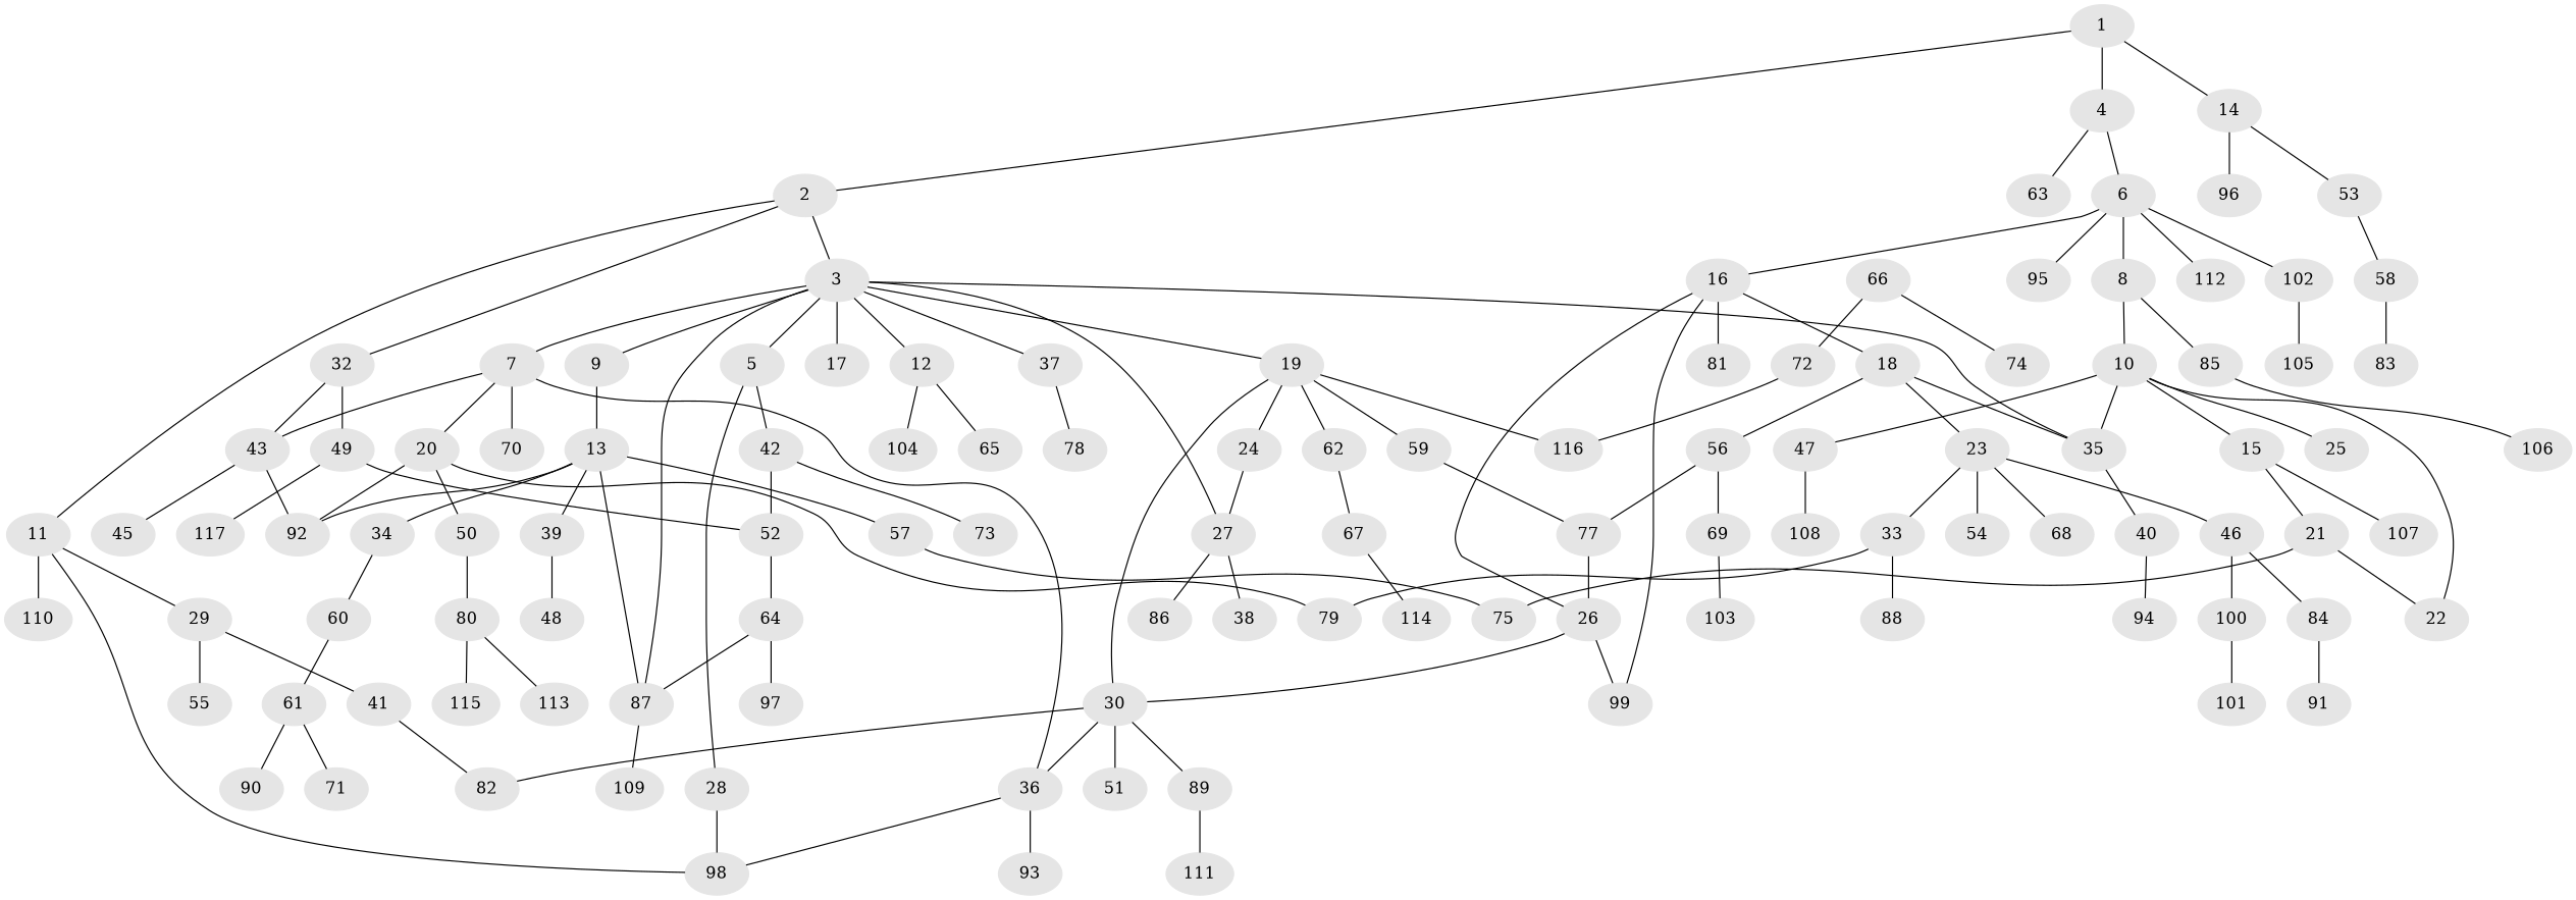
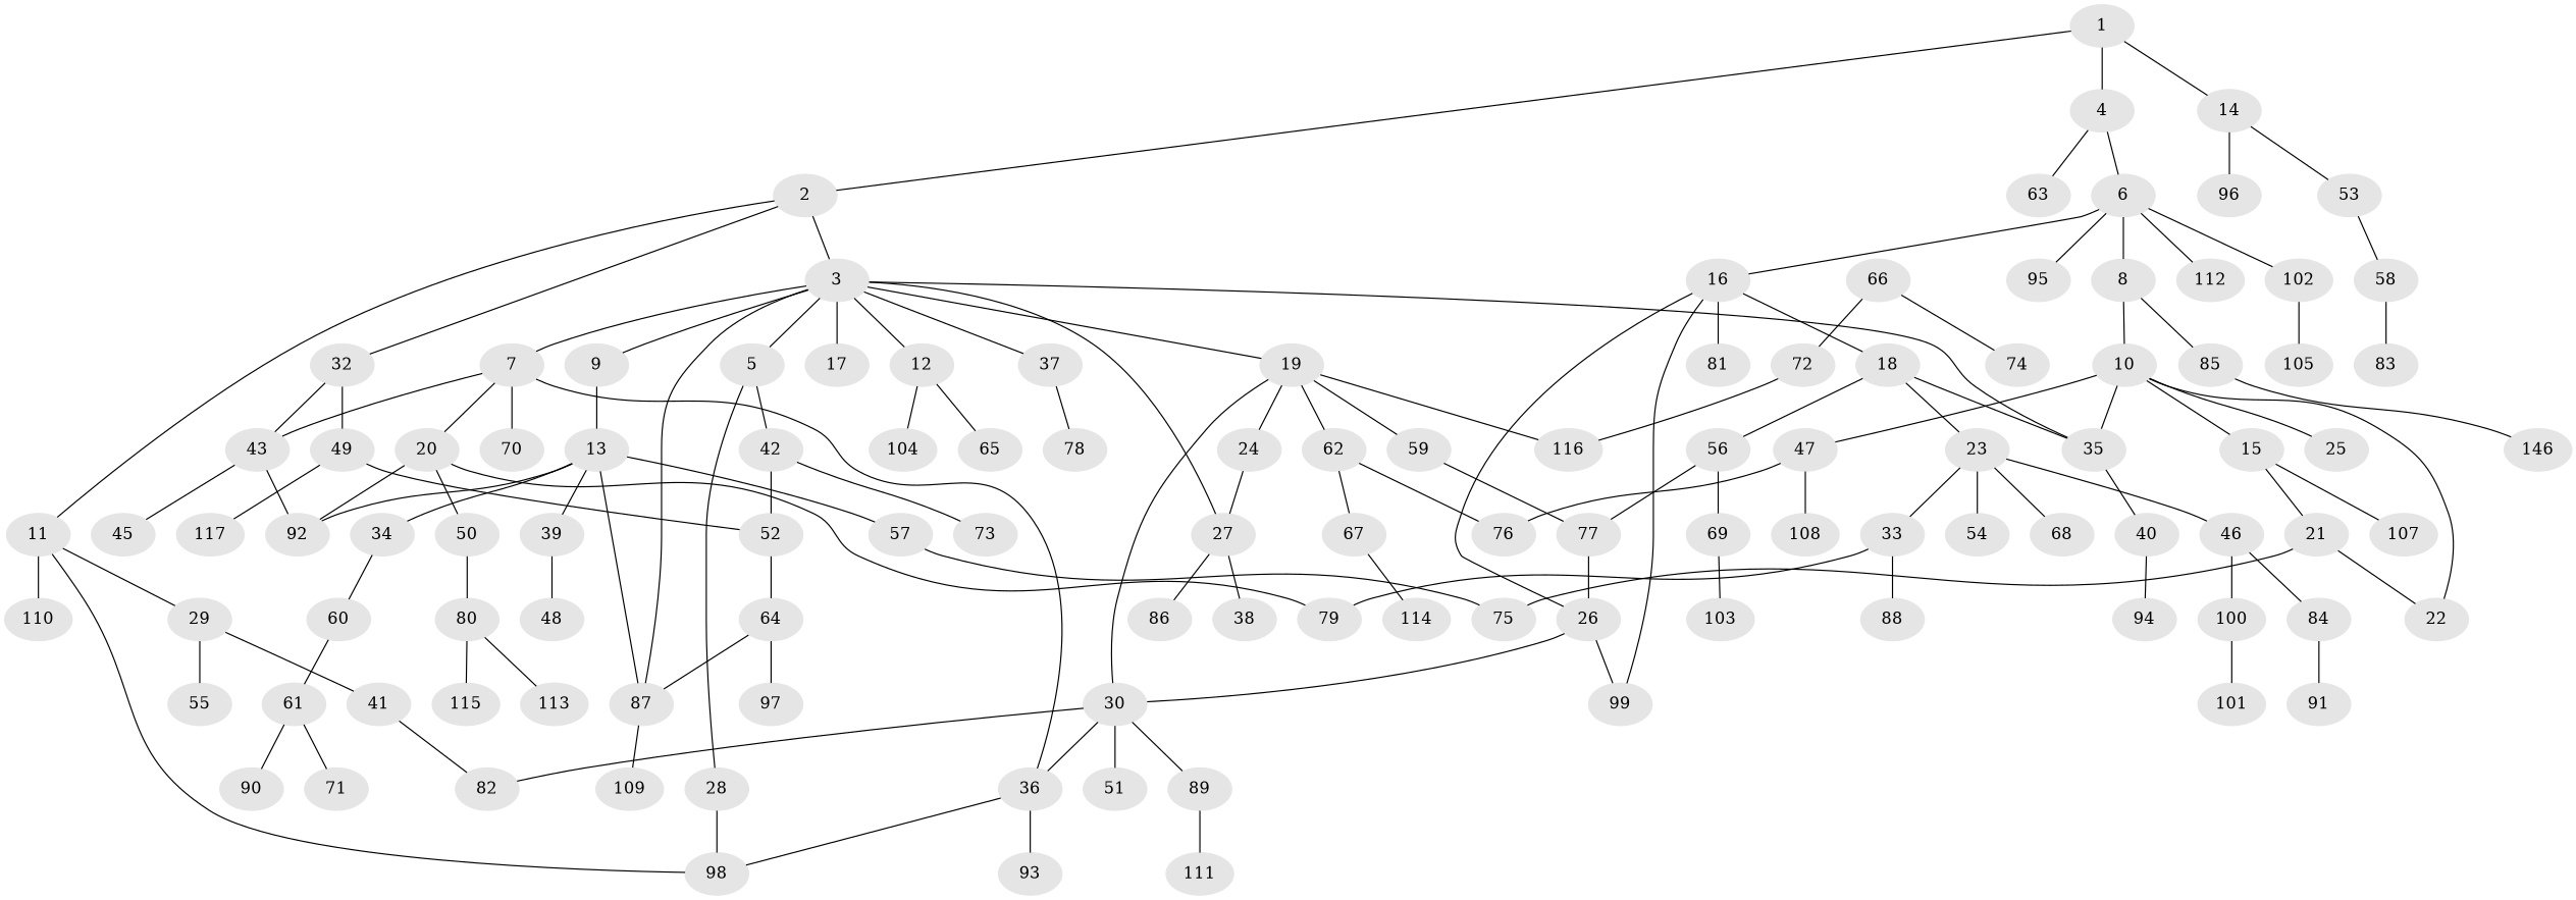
  graph {
    node [color=gray90 style=filled]
    1
    2
    4
    14
    3
    11
    32
    6
    63
    53
    96
    5
    7
    9
    12
    17
    19
    27
    35
    37
    87
    29
    98
    110
    43
    49
    28
    42
    20
    36
    70
    13
    65
    104
    24
    30
    59
    62
    116
    38
    86
    40
    78
    109
    8
    16
    95
    102
    112
    52
    73
    10
    85
    18
    26
    81
    99
    105
    92
    50
    79
    93
    45
    15
    22
    25
    47
-   106
+   106 [label=146]
    34
    39
    57
    21
    107
+   76
    108
    41
    55
    60
    48
    75
    58
    66
    72
    74
    23
    56
    33
    46
    54
    68
    69
    77
    51
    82
    89
    67
    80
    88
    84
    100
    111
    117
    61
    94
    64
    91
    101
    113
    115
    97
    83
    103
    71
    90
    114
    1 -- 2
    1 -- 4
    1 -- 14
    2 -- 3
    2 -- 11
    2 -- 32
    4 -- 6
    4 -- 63
    14 -- 53
    14 -- 96
    3 -- 5
    3 -- 7
    3 -- 9
    3 -- 12
    3 -- 17
    3 -- 19
    3 -- 27
    3 -- 35
    3 -- 37
    3 -- 87
    11 -- 29
    11 -- 98
    11 -- 110
    32 -- 43
    32 -- 49
    6 -- 8
    6 -- 16
    6 -- 95
    6 -- 102
    6 -- 112
    53 -- 58
    5 -- 28
    5 -- 42
    7 -- 43
    7 -- 20
    7 -- 36
    7 -- 70
    9 -- 13
    12 -- 65
    12 -- 104
    19 -- 24
    19 -- 30
    19 -- 59
    19 -- 62
    19 -- 116
    27 -- 38
    27 -- 86
    35 -- 40
    37 -- 78
    87 -- 109
    29 -- 41
    29 -- 55
    43 -- 92
    43 -- 45
    49 -- 52
    49 -- 117
    28 -- 98
    42 -- 52
    42 -- 73
    20 -- 92
    20 -- 50
    20 -- 79
    36 -- 98
    36 -- 93
    13 -- 87
    13 -- 92
    13 -- 34
    13 -- 39
    13 -- 57
    24 -- 27
    30 -- 36
    30 -- 51
    30 -- 82
    30 -- 89
    59 -- 77
+   62 -- 76
    62 -- 67
    40 -- 94
    8 -- 10
    8 -- 85
    16 -- 18
    16 -- 26
    16 -- 81
    16 -- 99
    102 -- 105
    52 -- 64
    10 -- 35
    10 -- 15
    10 -- 22
    10 -- 25
    10 -- 47
    85 -- 106
    18 -- 35
    18 -- 23
    18 -- 56
    26 -- 30
    26 -- 99
    50 -- 80
    15 -- 21
    15 -- 107
+   47 -- 76
    47 -- 108
    34 -- 60
    39 -- 48
    57 -- 75
    21 -- 22
    21 -- 75
    41 -- 82
    60 -- 61
    58 -- 83
    66 -- 72
    66 -- 74
    72 -- 116
    23 -- 33
    23 -- 46
    23 -- 54
    23 -- 68
    56 -- 69
    56 -- 77
    33 -- 79
    33 -- 88
    46 -- 84
    46 -- 100
    69 -- 103
    77 -- 26
    89 -- 111
    67 -- 114
    80 -- 113
    80 -- 115
    84 -- 91
    100 -- 101
    61 -- 71
    61 -- 90
    64 -- 87
    64 -- 97
  }
